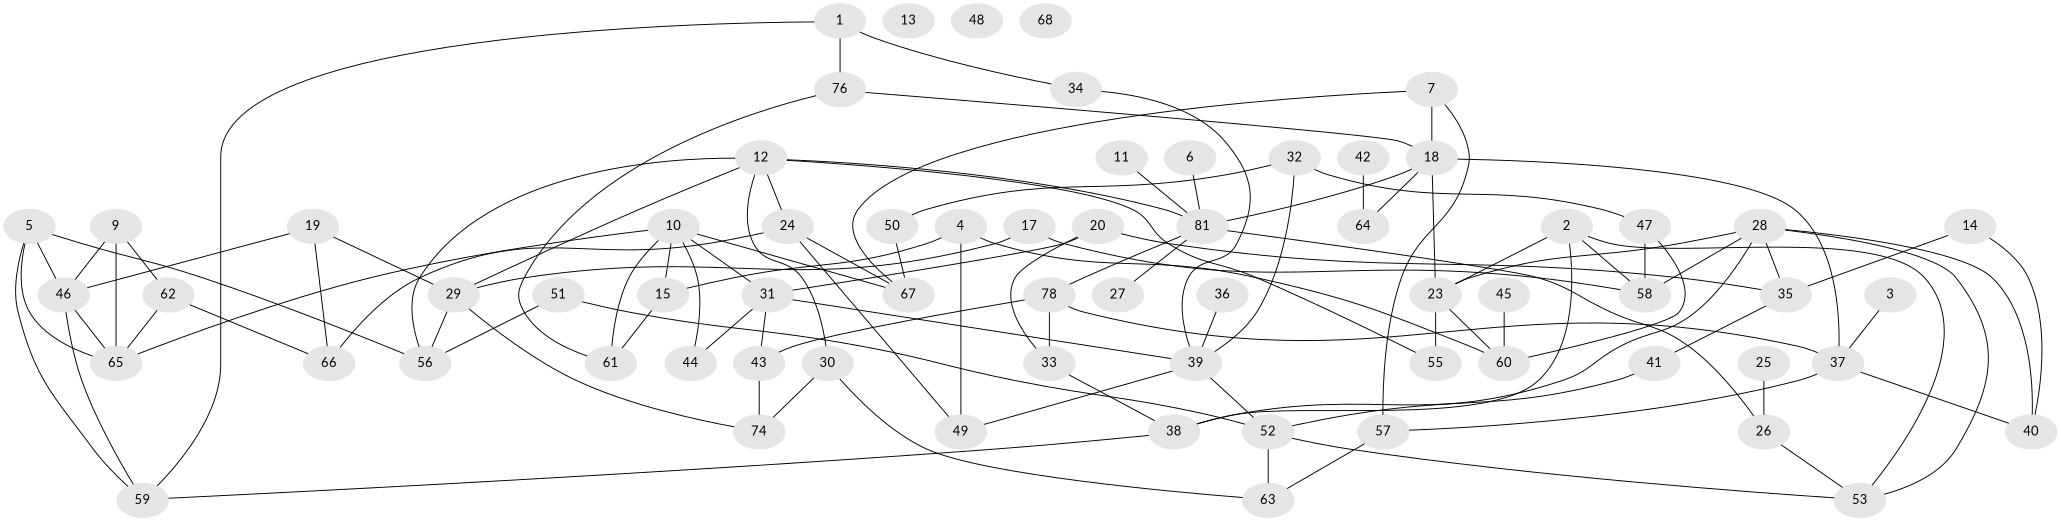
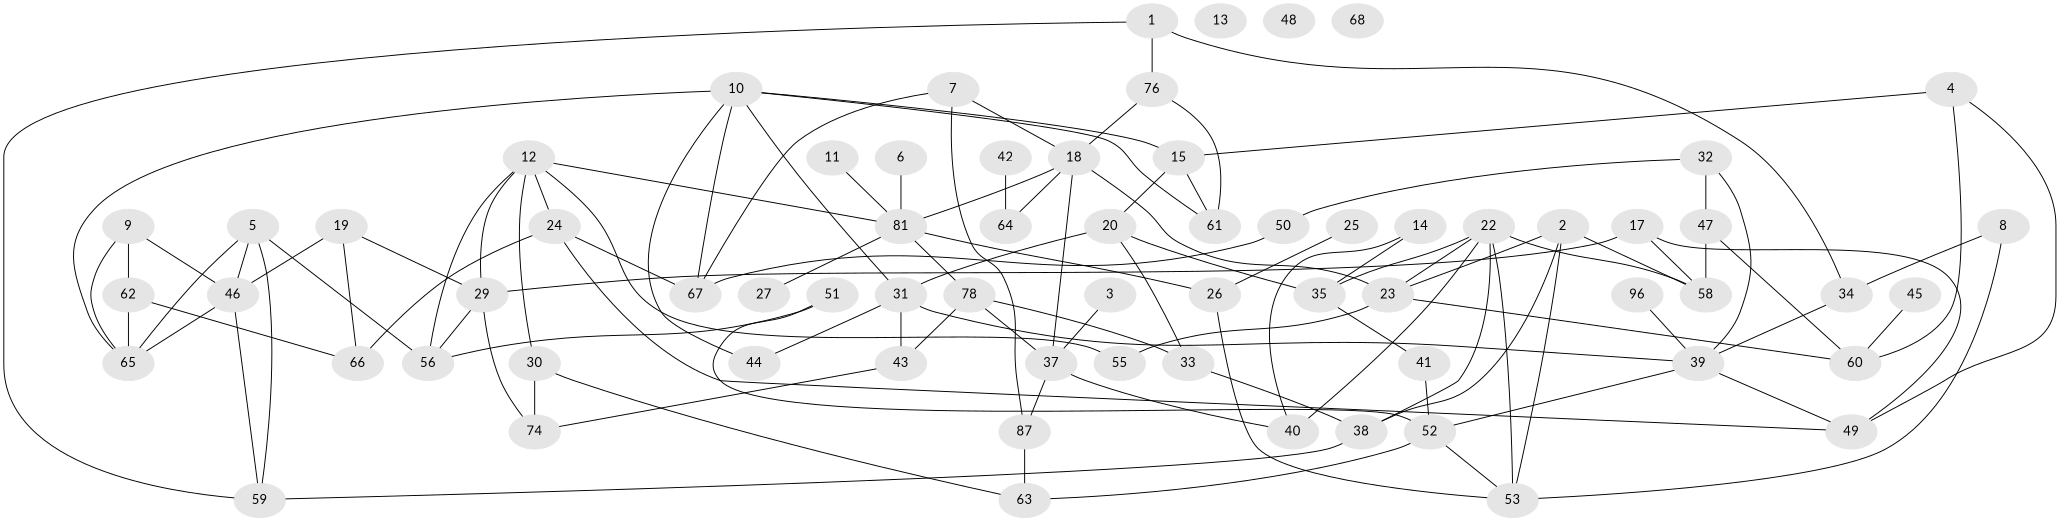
  graph {
    fontname=Lato
    node [color=gray90 fontname=Lato style=filled]
    edge [fontname=Lato]
    n1 [label=76]
    1
    34
    59
    18
    61
    39
    2
    23
    38
    53
    58
    60
    55
    3
    37
-   57
+   57 [label=87]
    40
    4
    15
    49
    20
    5
    56
    65
    46
    19
    29
    66
    n30 [label=81]
    6
    26
    27
    n34 [label=78]
    7
    67
    64
    63
+   8
    9
    62
    10
    31
    44
    43
    11
    12
    24
    30
    n50 [label=74]
    13
    14
    35
    41
    33
    17
-   22 [label=28]
+   22
    25
    52
    32
    47
    50
-   36
+   36 [label=96]
    42
    45
    48
    51
    68
    n1 -- 18
    n1 -- 61
    1 -- n1
    1 -- 34
    1 -- 59
    34 -- 39
    18 -- 23
    18 -- 37
    18 -- n30
    18 -- 64
    39 -- 49
    39 -- 52
    2 -- 23
    2 -- 38
    2 -- 53
    2 -- 58
    23 -- 60
    23 -- 55
    38 -- 59
    3 -- 37
    37 -- 57
    37 -- 40
    57 -- 63
    4 -- 60
    4 -- 15
    4 -- 49
    15 -- 61
+   15 -- 20
    20 -- 31
    20 -- 35
    20 -- 33
    5 -- 59
    5 -- 56
    5 -- 65
    5 -- 46
    46 -- 59
    46 -- 65
    19 -- 46
    19 -- 29
    19 -- 66
    29 -- 56
    29 -- n50
    n30 -- 26
    n30 -- 27
    n30 -- n34
    6 -- n30
    26 -- 53
    n34 -- 37
    n34 -- 43
    n34 -- 33
    7 -- 18
    7 -- 57
    7 -- 67
+   8 -- 34
+   8 -- 53
    9 -- 65
    9 -- 46
    9 -- 62
    62 -- 65
    62 -- 66
    10 -- 61
    10 -- 15
    10 -- 65
    10 -- 67
    10 -- 31
    10 -- 44
    31 -- 39
    31 -- 44
    31 -- 43
    43 -- n50
    11 -- n30
    12 -- 55
    12 -- 56
    12 -- 29
    12 -- n30
    12 -- 24
    12 -- 30
    24 -- 49
    24 -- 66
    24 -- 67
    30 -- 63
    30 -- n50
    14 -- 40
    14 -- 35
    35 -- 41
    41 -- 52
    33 -- 38
    17 -- 58
+   17 -- 49
    17 -- 29
    22 -- 23
    22 -- 38
    22 -- 53
    22 -- 58
    22 -- 40
    22 -- 35
    25 -- 26
    52 -- 53
    52 -- 63
    32 -- 39
    32 -- 47
    32 -- 50
    47 -- 58
    47 -- 60
    50 -- 67
    36 -- 39
    42 -- 64
    45 -- 60
    51 -- 56
    51 -- 52
  }
